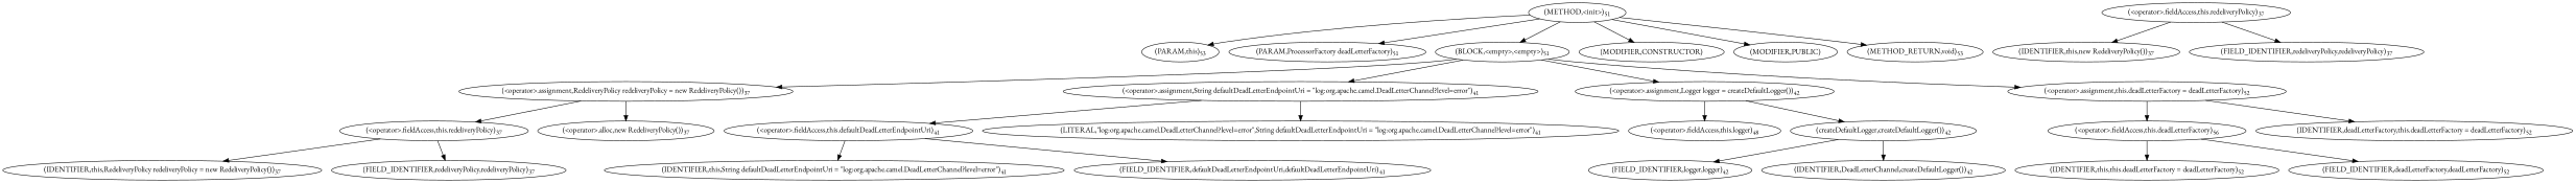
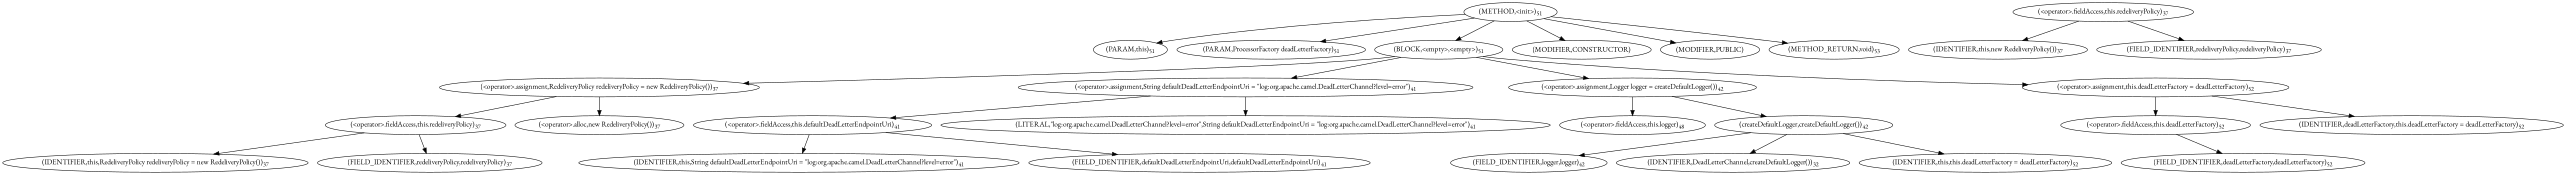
  digraph {
    fontname="EB Garamond"
    node [fontname="EB Garamond"]
    edge [fontname="EB Garamond"]
    n1 [label=<(METHOD,&lt;init&gt;)<SUB>51</SUB>>]
-   n2 [label=<(PARAM,this)<SUB>53</SUB>>]
+   n2 [label=<(PARAM,this)<SUB>51</SUB>>]
    n3 [label=<(PARAM,ProcessorFactory deadLetterFactory)<SUB>51</SUB>>]
    n4 [label=<(BLOCK,&lt;empty&gt;,&lt;empty&gt;)<SUB>51</SUB>>]
    n5 [label=<(MODIFIER,CONSTRUCTOR)>]
    n6 [label=<(MODIFIER,PUBLIC)>]
    n7 [label=<(METHOD_RETURN,void)<SUB>53</SUB>>]
    n8 [label=<(&lt;operator&gt;.assignment,RedeliveryPolicy redeliveryPolicy = new RedeliveryPolicy())<SUB>37</SUB>>]
    n9 [label=<(&lt;operator&gt;.assignment,String defaultDeadLetterEndpointUri = &quot;log:org.apache.camel.DeadLetterChannel?level=error&quot;)<SUB>41</SUB>>]
    n10 [label=<(&lt;operator&gt;.assignment,Logger logger = createDefaultLogger())<SUB>42</SUB>>]
    n11 [label=<(&lt;operator&gt;.assignment,this.deadLetterFactory = deadLetterFactory)<SUB>52</SUB>>]
    n12 [label=<(&lt;operator&gt;.fieldAccess,this.redeliveryPolicy)<SUB>37</SUB>>]
    n13 [label=<(&lt;operator&gt;.alloc,new RedeliveryPolicy())<SUB>37</SUB>>]
    n14 [label=<(&lt;operator&gt;.fieldAccess,this.defaultDeadLetterEndpointUri)<SUB>41</SUB>>]
    n15 [label=<(LITERAL,&quot;log:org.apache.camel.DeadLetterChannel?level=error&quot;,String defaultDeadLetterEndpointUri = &quot;log:org.apache.camel.DeadLetterChannel?level=error&quot;)<SUB>41</SUB>>]
    n16 [label=<(&lt;operator&gt;.fieldAccess,this.logger)<SUB>48</SUB>>]
    n17 [label=<(createDefaultLogger,createDefaultLogger())<SUB>42</SUB>>]
-   n18 [label=<(&lt;operator&gt;.fieldAccess,this.deadLetterFactory)<SUB>56</SUB>>]
+   n18 [label=<(&lt;operator&gt;.fieldAccess,this.deadLetterFactory)<SUB>52</SUB>>]
    n19 [label=<(IDENTIFIER,deadLetterFactory,this.deadLetterFactory = deadLetterFactory)<SUB>52</SUB>>]
    n20 [label=<(IDENTIFIER,this,RedeliveryPolicy redeliveryPolicy = new RedeliveryPolicy())<SUB>37</SUB>>]
    n21 [label=<(FIELD_IDENTIFIER,redeliveryPolicy,redeliveryPolicy)<SUB>37</SUB>>]
    n22 [label=<(&lt;operator&gt;.fieldAccess,this.redeliveryPolicy)<SUB>37</SUB>>]
    n23 [label=<(IDENTIFIER,this,new RedeliveryPolicy())<SUB>37</SUB>>]
    n24 [label=<(FIELD_IDENTIFIER,redeliveryPolicy,redeliveryPolicy)<SUB>37</SUB>>]
    n25 [label=<(IDENTIFIER,this,String defaultDeadLetterEndpointUri = &quot;log:org.apache.camel.DeadLetterChannel?level=error&quot;)<SUB>41</SUB>>]
    n26 [label=<(FIELD_IDENTIFIER,defaultDeadLetterEndpointUri,defaultDeadLetterEndpointUri)<SUB>41</SUB>>]
    n27 [label=<(FIELD_IDENTIFIER,logger,logger)<SUB>42</SUB>>]
-   n28 [label=<(IDENTIFIER,DeadLetterChannel,createDefaultLogger())<SUB>42</SUB>>]
+   n28 [label=<(IDENTIFIER,DeadLetterChannel,createDefaultLogger())<SUB>32</SUB>>]
    n29 [label=<(IDENTIFIER,this,this.deadLetterFactory = deadLetterFactory)<SUB>52</SUB>>]
    n30 [label=<(FIELD_IDENTIFIER,deadLetterFactory,deadLetterFactory)<SUB>52</SUB>>]
    n1 -> n2
    n1 -> n3
    n1 -> n4
    n1 -> n5
    n1 -> n6
    n1 -> n7
    n4 -> n8
    n4 -> n9
    n4 -> n10
    n4 -> n11
    n8 -> n12
    n8 -> n13
    n9 -> n14
    n9 -> n15
    n10 -> n16
    n10 -> n17
    n11 -> n18
    n11 -> n19
    n12 -> n20
    n12 -> n21
    n14 -> n25
    n14 -> n26
    n17 -> n27
    n17 -> n28
-   n18 -> n29
+   n17 -> n29
    n18 -> n30
    n22 -> n23
    n22 -> n24
  }
